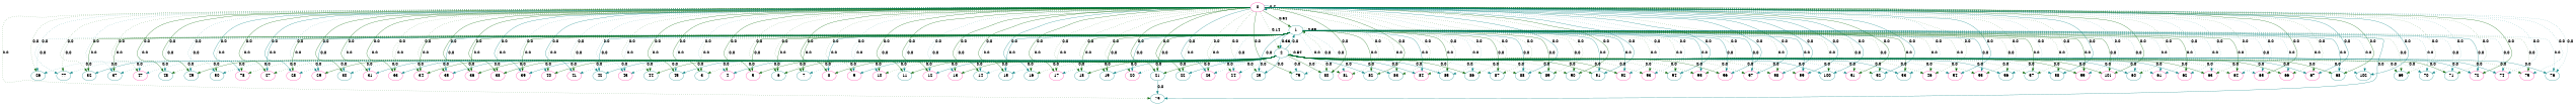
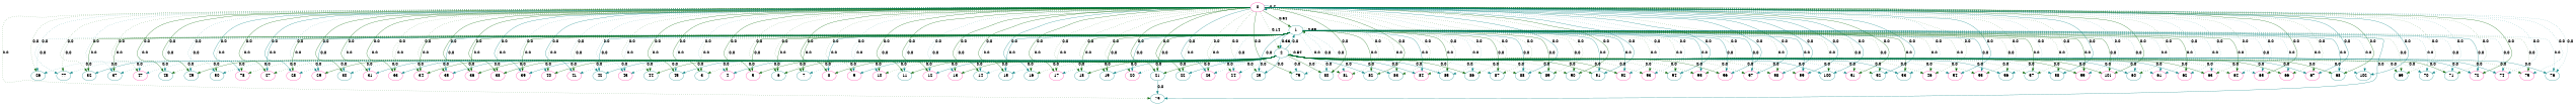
  digraph {
    fontname="DejaVu Serif"
    node [color=deeppink fontname="DejaVu Serif"]
    edge [color=darkgreen fontname="DejaVu Serif" style=dotted]
    0
    1 [color=teal]
    2 [color=teal]
    3 [color=teal]
    4
    5
    6 [color=teal]
    7 [color=teal]
    8
    9
    10
    11 [color=teal]
    12
    13
    14 [color=teal]
    15 [color=teal]
    16 [color=teal]
    17
    18 [color=teal]
    19 [color=teal]
    20
    21 [color=teal]
    22 [color=teal]
    23
    24
    25 [color=teal]
    26 [color=teal]
    27
    28
    29
    30 [color=teal]
    31
    32 [color=teal]
    33
    34
    35
    36
    37 [color=teal]
    38
    39
    40
    41
    42 [color=teal]
    43
    44 [color=teal]
    45 [color=teal]
    46
    47
    48 [color=teal]
    49 [color=teal]
    50 [color=teal]
    51
    52 [color=teal]
    53 [color=teal]
    54
    55
    56 [color=teal]
    57 [color=teal]
    58 [color=teal]
    59
    60 [color=teal]
    61
    62
    63
    64
    65
    66
    67
    68 [color=teal]
    69 [color=teal]
    70 [color=teal]
    71 [color=teal]
    72
    73 [color=teal]
    74
    75
    76 [color=teal]
    77 [color=teal]
    78
    79 [color=teal]
    80 [color=teal]
    81
    82 [color=teal]
    83 [color=teal]
    84
    85 [color=teal]
    86 [color=teal]
    87 [color=teal]
    88 [color=teal]
    89 [color=teal]
    90 [color=teal]
    91 [color=teal]
    92
    93
    94 [color=teal]
    95
    96
    97
    98
    99
    100 [color=teal]
    101
    102 [color=teal]
    0 -> 0 [color=teal label=0.4 style=solid]
    0 -> 1 [label=0.34 style=solid]
    0 -> 2 [label=0.14]
    0 -> 3 [label=0.0 style=solid]
    0 -> 4 [color=teal label=0.0]
    0 -> 5 [label=0.0 style=solid]
    0 -> 6 [label=0.0]
    0 -> 7 [label=0.0]
    0 -> 8 [label=0.0 style=solid]
    0 -> 9 [label=0.0]
    0 -> 10 [color=teal label=0.0]
    0 -> 11 [label=0.0 style=solid]
    0 -> 12 [label=0.0 style=solid]
    0 -> 13 [color=teal label=0.0]
    0 -> 14 [label=0.0 style=solid]
    0 -> 15 [label=0.0 style=solid]
    0 -> 16 [color=teal label=0.0 style=solid]
    0 -> 17 [label=0.0 style=solid]
    0 -> 18 [label=0.0]
    0 -> 19 [label=0.0]
    0 -> 20 [label=0.0]
    0 -> 21 [label=0.0 style=solid]
    0 -> 22 [label=0.0 style=solid]
    0 -> 23 [color=teal label=0.0 style=solid]
    0 -> 24 [label=0.0]
    0 -> 25 [label=0.0]
    0 -> 26 [label=0.0]
    0 -> 27 [label=0.0 style=solid]
    0 -> 28 [color=teal label=0.0 style=solid]
    0 -> 29 [color=teal label=0.0]
    0 -> 30 [label=0.0 style=solid]
    0 -> 31 [label=0.0 style=solid]
    0 -> 32 [label=0.0]
    0 -> 33 [label=0.0 style=solid]
    0 -> 34 [label=0.0]
    0 -> 35 [label=0.0]
    0 -> 36 [label=0.0 style=solid]
    0 -> 37 [color=teal label=0.0]
    0 -> 38 [label=0.0 style=solid]
    0 -> 39 [color=teal label=0.0 style=solid]
    0 -> 40 [color=teal label=0.0]
    0 -> 41 [color=teal label=0.0 style=solid]
    0 -> 42 [color=teal label=0.0]
    0 -> 43 [color=teal label=0.0]
    0 -> 44 [label=0.0]
    0 -> 45 [label=0.0 style=solid]
    0 -> 46 [label=0.0]
    0 -> 47 [label=0.0]
    0 -> 48 [label=0.0 style=solid]
    0 -> 49 [label=0.0 style=solid]
    0 -> 50 [color=teal label=0.0]
    0 -> 51 [label=0.0 style=solid]
    0 -> 52 [color=teal label=0.0 style=solid]
    0 -> 53 [color=teal label=0.0]
    0 -> 54 [color=teal label=0.0 style=solid]
    0 -> 55 [label=0.0]
    0 -> 56 [color=teal label=0.0]
    0 -> 57 [label=0.0]
    0 -> 58 [color=teal label=0.0 style=solid]
    0 -> 59 [color=teal label=0.0]
    0 -> 60 [label=0.0]
    0 -> 61 [color=teal label=0.0]
    0 -> 62 [color=teal label=0.0]
    0 -> 63 [label=0.0]
    0 -> 64 [color=teal label=0.0]
    0 -> 65 [label=0.0 style=solid]
    0 -> 66 [label=0.0]
    0 -> 67 [color=teal label=0.0 style=solid]
    0 -> 68 [label=0.0 style=solid]
    0 -> 69 [label=0.0]
    0 -> 70 [color=teal label=0.0]
    0 -> 71 [label=0.0]
    0 -> 72 [label=0.0 style=solid]
    0 -> 73 [label=0.0]
    0 -> 74 [color=teal label=0.0]
    0 -> 75 [color=teal label=0.0]
    0 -> 76 [color=teal label=0.0]
    0 -> 77 [color=teal label=0.0]
    0 -> 78 [color=teal label=0.0 style=solid]
    0 -> 79 [label=0.0 style=solid]
    0 -> 80 [label=0.0 style=solid]
    0 -> 81 [label=0.0]
    0 -> 82 [label=0.0 style=solid]
    0 -> 83 [label=0.0]
    0 -> 84 [label=0.0]
    0 -> 85 [color=teal label=0.0]
    0 -> 86 [label=0.0]
    0 -> 87 [label=0.0]
    0 -> 88 [color=teal label=0.0 style=solid]
    0 -> 89 [label=0.0]
    0 -> 90 [label=0.0 style=solid]
    0 -> 91 [color=teal label=0.0 style=solid]
    0 -> 92 [color=teal label=0.0]
    0 -> 93 [color=teal label=0.0]
    0 -> 94 [color=teal label=0.0 style=solid]
    0 -> 95 [label=0.0]
    0 -> 96 [color=teal label=0.0 style=solid]
    0 -> 97 [color=teal label=0.0 style=solid]
    0 -> 98 [color=teal label=0.0 style=solid]
    0 -> 99 [color=teal label=0.0 style=solid]
    0 -> 100 [color=teal label=0.0 style=solid]
    0 -> 101 [label=0.0 style=solid]
    0 -> 102 [color=teal label=0.0 style=solid]
    1 -> 1 [label=0.39]
    1 -> 2 [color=teal label=0.33 style=solid]
    1 -> 3 [label=0.0]
    1 -> 4 [label=0.0]
    1 -> 5 [label=0.0 style=solid]
    1 -> 6 [label=0.0 style=solid]
    1 -> 7 [label=0.0 style=solid]
    1 -> 8 [color=teal label=0.0 style=solid]
    1 -> 9 [color=teal label=0.0]
    1 -> 10 [label=0.0]
    1 -> 11 [color=teal label=0.0]
    1 -> 12 [color=teal label=0.0]
    1 -> 13 [label=0.0]
    1 -> 14 [color=teal label=0.0]
    1 -> 15 [color=teal label=0.0 style=solid]
    1 -> 16 [label=0.0]
    1 -> 17 [label=0.0]
    1 -> 18 [label=0.0 style=solid]
    1 -> 19 [label=0.0 style=solid]
    1 -> 20 [color=teal label=0.0 style=solid]
    1 -> 21 [label=0.0 style=solid]
    1 -> 22 [label=0.0]
    1 -> 23 [label=0.0]
    1 -> 24 [color=teal label=0.0]
    1 -> 25 [color=teal label=0.0 style=solid]
    1 -> 26 [color=teal label=0.0]
    1 -> 27 [color=teal label=0.0 style=solid]
    1 -> 28 [label=0.0 style=solid]
    1 -> 29 [color=teal label=0.0 style=solid]
    1 -> 30 [color=teal label=0.0]
    1 -> 31 [color=teal label=0.0]
    1 -> 32 [label=0.0 style=solid]
    1 -> 33 [label=0.0]
    1 -> 34 [label=0.0 style=solid]
    1 -> 35 [color=teal label=0.0 style=solid]
    1 -> 36 [label=0.0 style=solid]
    1 -> 37 [label=0.0 style=solid]
    1 -> 38 [label=0.0]
    1 -> 39 [label=0.0 style=solid]
    1 -> 40 [label=0.0]
    1 -> 41 [label=0.0]
    1 -> 42 [color=teal label=0.0 style=solid]
    1 -> 43 [color=teal label=0.0]
    1 -> 44 [label=0.0]
    1 -> 45 [color=teal label=0.0]
    1 -> 46 [label=0.0]
    1 -> 47 [color=teal label=0.0]
    1 -> 48 [color=teal label=0.0]
    1 -> 49 [color=teal label=0.0]
    1 -> 50 [label=0.0]
    1 -> 51 [label=0.0]
    1 -> 52 [label=0.0]
    1 -> 53 [label=0.0 style=solid]
    1 -> 54 [label=0.0]
    1 -> 55 [color=teal label=0.0 style=solid]
    1 -> 56 [label=0.0]
    1 -> 57 [label=0.0 style=solid]
    1 -> 58 [label=0.0]
    1 -> 59 [label=0.0 style=solid]
    1 -> 60 [color=teal label=0.0]
    1 -> 61 [color=teal label=0.0]
    1 -> 62 [label=0.0 style=solid]
    1 -> 63 [color=teal label=0.0]
    1 -> 64 [label=0.0 style=solid]
    1 -> 65 [color=teal label=0.0]
    1 -> 66 [color=teal label=0.0]
    1 -> 67 [label=0.0]
    1 -> 68 [color=teal label=0.0 style=solid]
    1 -> 69 [label=0.0]
    1 -> 70 [color=teal label=0.0]
    1 -> 71 [color=teal label=0.0]
    1 -> 72 [color=teal label=0.0 style=solid]
    1 -> 73 [color=teal label=0.0 style=solid]
    1 -> 74 [color=teal label=0.0]
    1 -> 75 [label=0.0]
    1 -> 76 [color=teal label=0.0]
    1 -> 77 [label=0.0]
    1 -> 78 [label=0.0]
    1 -> 79 [color=teal label=0.0]
-   1 -> 80 [label=0.0]
+   1 -> 80 [color=teal label=0.0]
    1 -> 81 [color=teal label=0.0]
    1 -> 82 [label=0.0 style=solid]
    1 -> 83 [label=0.0]
    1 -> 84 [color=teal label=0.0 style=solid]
    1 -> 85 [label=0.0 style=solid]
    1 -> 86 [color=teal label=0.0]
    1 -> 87 [label=0.0 style=solid]
    1 -> 88 [color=teal label=0.0 style=solid]
    1 -> 89 [label=0.0 style=solid]
    1 -> 90 [label=0.0]
    1 -> 91 [color=teal label=0.0 style=solid]
    1 -> 92 [color=teal label=0.0 style=solid]
    1 -> 93 [label=0.0]
    1 -> 94 [label=0.0]
    1 -> 95 [color=teal label=0.0 style=solid]
    1 -> 96 [color=teal label=0.0 style=solid]
    1 -> 97 [color=teal label=0.0 style=solid]
    1 -> 98 [label=0.0]
    1 -> 99 [color=teal label=0.0 style=solid]
    1 -> 100 [label=0.0]
    1 -> 101 [label=0.0 style=solid]
    1 -> 102 [color=teal label=0.0]
    2 -> 1 [color=teal label=0.0 style=solid]
    2 -> 2 [label=0.54]
    2 -> 3 [label=0.0]
    2 -> 4 [color=teal label=0.0 style=solid]
    2 -> 5 [label=0.0 style=solid]
    2 -> 6 [label=0.0 style=solid]
    2 -> 7 [color=teal label=0.0]
    2 -> 8 [label=0.0 style=solid]
    2 -> 9 [color=teal label=0.0 style=solid]
    2 -> 10 [label=0.0]
    2 -> 11 [label=0.0 style=solid]
    2 -> 12 [color=teal label=0.0 style=solid]
    2 -> 13 [label=0.0 style=solid]
    2 -> 14 [color=teal label=0.0]
    2 -> 15 [color=teal label=0.0]
    2 -> 16 [label=0.0]
    2 -> 17 [color=teal label=0.0]
    2 -> 18 [label=0.0 style=solid]
    2 -> 19 [color=teal label=0.0 style=solid]
    2 -> 20 [color=teal label=0.0]
    2 -> 21 [label=0.0 style=solid]
    2 -> 22 [color=teal label=0.0 style=solid]
    2 -> 23 [color=teal label=0.0]
    2 -> 24 [color=teal label=0.0]
    2 -> 25 [color=teal label=0.0 style=solid]
    2 -> 26 [color=teal label=0.0]
    2 -> 27 [label=0.0]
    2 -> 28 [color=teal label=0.0]
    2 -> 29 [label=0.0 style=solid]
    2 -> 30 [color=teal label=0.0]
    2 -> 31 [color=teal label=0.0 style=solid]
    2 -> 32 [color=teal label=0.0 style=solid]
    2 -> 33 [color=teal label=0.0 style=solid]
    2 -> 34 [label=0.0 style=solid]
    2 -> 35 [color=teal label=0.0 style=solid]
    2 -> 36 [label=0.0 style=solid]
    2 -> 37 [color=teal label=0.0]
    2 -> 38 [label=0.0 style=solid]
    2 -> 39 [color=teal label=0.0 style=solid]
    2 -> 40 [label=0.0 style=solid]
    2 -> 41 [color=teal label=0.0]
    2 -> 42 [color=teal label=0.0 style=solid]
    2 -> 43 [color=teal label=0.0]
    2 -> 44 [label=0.0 style=solid]
    2 -> 45 [color=teal label=0.0 style=solid]
    2 -> 46 [label=0.0]
    2 -> 47 [color=teal label=0.0]
    2 -> 48 [label=0.0]
    2 -> 49 [label=0.0 style=solid]
    2 -> 50 [color=teal label=0.0]
    2 -> 51 [color=teal label=0.0]
    2 -> 52 [label=0.0]
    2 -> 53 [color=teal label=0.0 style=solid]
    2 -> 54 [color=teal label=0.0]
    2 -> 55 [label=0.0]
    2 -> 56 [color=teal label=0.0 style=solid]
    2 -> 57 [label=0.0]
    2 -> 58 [color=teal label=0.0]
    2 -> 59 [label=0.0 style=solid]
    2 -> 60 [color=teal label=0.0 style=solid]
    2 -> 61 [color=teal label=0.0]
    2 -> 62 [color=teal label=0.0 style=solid]
    2 -> 63 [label=0.0 style=solid]
    2 -> 64 [label=0.0]
    2 -> 65 [color=teal label=0.0]
    2 -> 66 [label=0.0 style=solid]
    2 -> 67 [color=teal label=0.0 style=solid]
    2 -> 68 [label=0.0 style=solid]
    2 -> 69 [label=0.0]
    2 -> 70 [color=teal label=0.0]
    2 -> 71 [label=0.0 style=solid]
    2 -> 72 [color=teal label=0.0 style=solid]
    2 -> 74 [color=teal label=0.0 style=solid]
    2 -> 75 [label=0.0]
    2 -> 76 [color=teal label=0.0 style=solid]
    2 -> 77 [color=teal label=0.0]
    2 -> 78 [label=0.0]
    2 -> 79 [color=teal label=0.0]
    2 -> 80 [label=0.0 style=solid]
    2 -> 81 [label=0.0]
    2 -> 82 [color=teal label=0.0 style=solid]
    2 -> 83 [color=teal label=0.0 style=solid]
    2 -> 84 [color=teal label=0.0 style=solid]
    2 -> 85 [color=teal label=0.0 style=solid]
    2 -> 86 [label=0.0 style=solid]
    2 -> 87 [color=teal label=0.0]
    2 -> 88 [label=0.0]
    2 -> 89 [label=0.0]
    2 -> 90 [label=0.0]
    2 -> 91 [label=0.0 style=solid]
    2 -> 92 [label=0.0 style=solid]
    2 -> 93 [label=0.0]
    2 -> 94 [label=0.0]
    2 -> 95 [label=0.0]
    2 -> 96 [label=0.0 style=solid]
    2 -> 97 [label=0.0]
    2 -> 98 [label=0.0]
    2 -> 99 [label=0.0]
    2 -> 100 [color=teal label=0.0 style=solid]
    2 -> 101 [label=0.0 style=solid]
    2 -> 102 [color=teal label=0.0]
    21 -> 73 [color=teal label=0.0 style=solid]
  }
